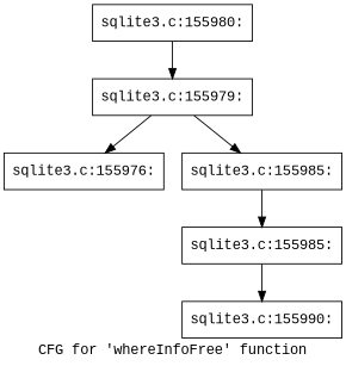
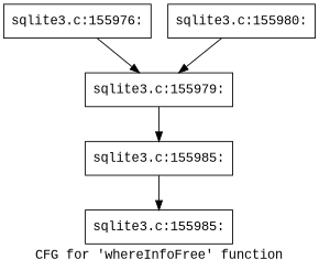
  digraph {
    fontname="Liberation Mono"
    label="CFG for 'whereInfoFree' function"
    node [fontname="Liberation Mono" shape=record]
    edge [fontname="Liberation Mono"]
    n1 [label="{sqlite3.c:155976:}"]
    n2 [label="{sqlite3.c:155979:}"]
    n3 [label="{sqlite3.c:155985:}"]
    n4 [label="{sqlite3.c:155980:}"]
    n5 [label="{sqlite3.c:155985:}"]
-   n6 [label="{sqlite3.c:155990:}"]
-   n2 -> n1
+   n1 -> n2
    n2 -> n3
    n3 -> n5
    n4 -> n2
-   n5 -> n6
  }
